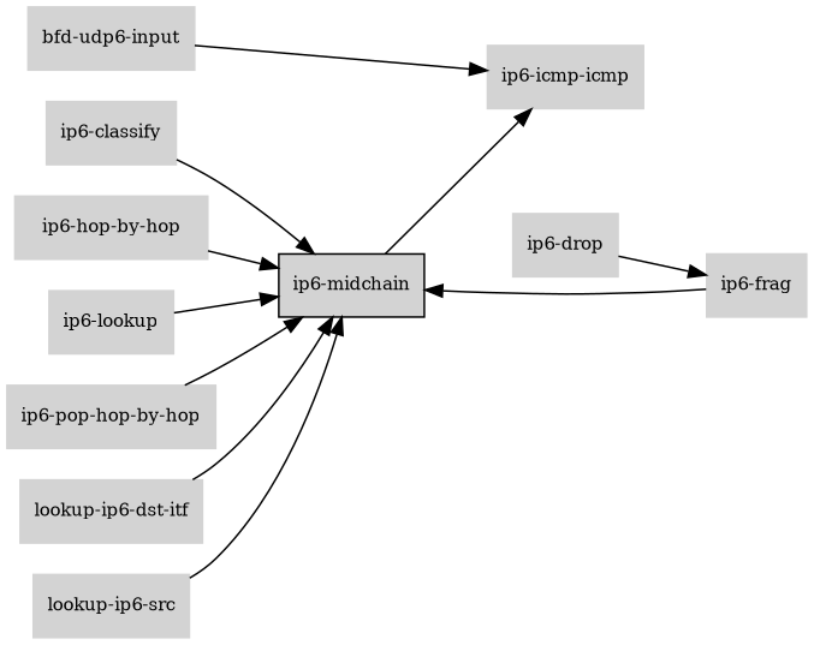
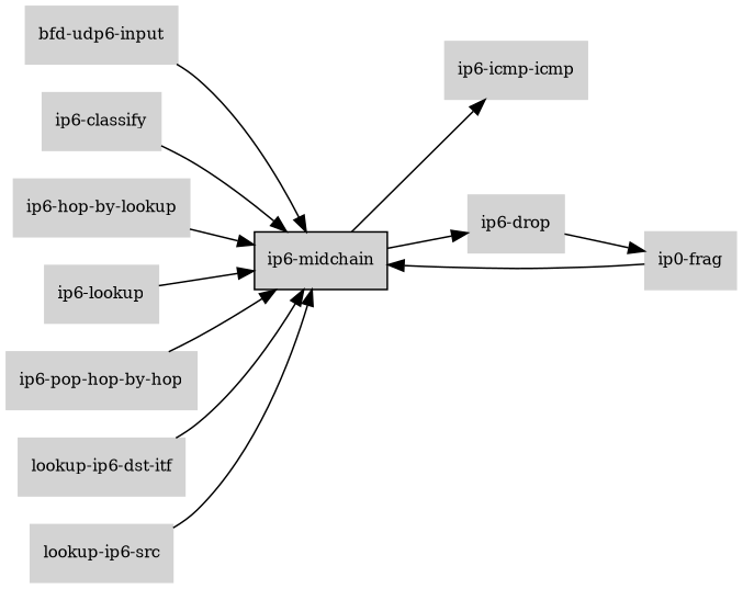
  digraph {
    rankdir=LR
    node [color=lightgray fillcolor=lightgray fontcolor=black fontsize=10 shape=box style=filled]
    edge [fontsize=8]
    "ip6-midchain" [color=black]
    "ip6-drop"
    n3 [label="ip6-icmp-icmp"]
-   "ip6-frag"
+   "ip6-frag" [label="ip0-frag"]
    "bfd-udp6-input"
    "ip6-classify"
-   "ip6-hop-by-hop"
+   "ip6-hop-by-hop" [label="ip6-hop-by-lookup"]
    "ip6-lookup"
    "ip6-pop-hop-by-hop"
    "lookup-ip6-dst-itf"
    "lookup-ip6-src"
+   "ip6-midchain" -> "ip6-drop"
    "ip6-midchain" -> n3
    "ip6-drop" -> "ip6-frag"
    "ip6-frag" -> "ip6-midchain"
-   "bfd-udp6-input" -> n3
+   "bfd-udp6-input" -> "ip6-midchain"
    "ip6-classify" -> "ip6-midchain"
    "ip6-hop-by-hop" -> "ip6-midchain"
    "ip6-lookup" -> "ip6-midchain"
    "ip6-pop-hop-by-hop" -> "ip6-midchain"
    "lookup-ip6-dst-itf" -> "ip6-midchain"
    "lookup-ip6-src" -> "ip6-midchain"
  }
